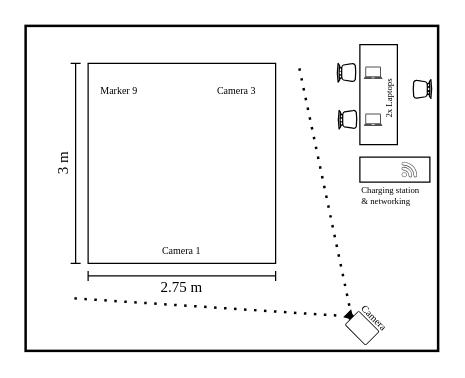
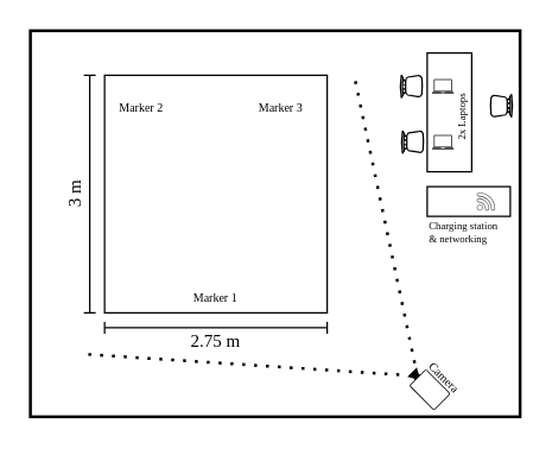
  <mxCell id="0" />
  <mxCell id="1" parent="0" />
  <mxCell id="2" value="" style="rounded=0;whiteSpace=wrap;html=1;connectable=1;allowArrows=0;strokeWidth=2;editable=1;movable=0;resizable=1;rotatable=0;deletable=1;locked=0;cloneable=0;" vertex="1" parent="1"><mxGeometry x="20" y="20" width="330" height="260" as="geometry" /></mxCell>
  <mxCell id="3" value="" style="rounded=0;whiteSpace=wrap;html=1;connectable=0;allowArrows=0;" vertex="1" parent="1"><mxGeometry x="70" y="50" width="150" height="160" as="geometry" /></mxCell>
  <mxCell id="4" value="3 m" style="text;html=1;align=center;verticalAlign=middle;whiteSpace=wrap;rounded=0;fontFamily=Times New Roman;rotation=-90;" vertex="1" parent="1"><mxGeometry x="20" y="115" width="60" height="30" as="geometry" /></mxCell>
  <mxCell id="5" value="2.75 m" style="text;html=1;align=center;verticalAlign=middle;whiteSpace=wrap;rounded=0;fontFamily=Times New Roman;rotation=0;" vertex="1" parent="1"><mxGeometry x="115" y="214" width="60" height="30" as="geometry" /></mxCell>
- <mxCell id="6" value="&lt;font style=&quot;font-size: 8px;&quot; face=&quot;Times New Roman&quot;&gt;Marker 9&lt;/font&gt;" style="text;html=1;align=center;verticalAlign=middle;whiteSpace=wrap;rounded=0;" vertex="1" parent="1"><mxGeometry x="65" y="55.5" width="60" height="30" as="geometry" /></mxCell>
+ <mxCell id="6" value="&lt;font style=&quot;font-size: 8px;&quot; face=&quot;Times New Roman&quot;&gt;Marker 2&lt;/font&gt;" style="text;html=1;align=center;verticalAlign=middle;whiteSpace=wrap;rounded=0;" vertex="1" parent="1"><mxGeometry x="65" y="55.5" width="60" height="30" as="geometry" /></mxCell>
  <mxCell id="7" value="" style="rounded=0;whiteSpace=wrap;html=1;" vertex="1" parent="1"><mxGeometry x="287.4" y="35" width="30" height="80" as="geometry" /></mxCell>
  <mxCell id="8" value="" style="endArrow=baseDash;html=1;rounded=0;startArrow=baseDash;startFill=0;endFill=0;" edge="1" parent="1"><mxGeometry width="50" height="50" relative="1" as="geometry"><mxPoint x="60" y="210" as="sourcePoint" /><mxPoint x="60" y="50" as="targetPoint" /></mxGeometry></mxCell>
  <mxCell id="9" value="" style="endArrow=baseDash;html=1;rounded=0;startArrow=baseDash;startFill=0;endFill=0;" edge="1" parent="1"><mxGeometry width="50" height="50" relative="1" as="geometry"><mxPoint x="70" y="220" as="sourcePoint" /><mxPoint x="220" y="220" as="targetPoint" /></mxGeometry></mxCell>
  <mxCell id="10" value="" style="verticalLabelPosition=bottom;html=1;verticalAlign=top;align=center;shape=mxgraph.floorplan.chair;rotation=-90;" vertex="1" parent="1"><mxGeometry x="269.2" y="50" width="15" height="15" as="geometry" /></mxCell>
  <mxCell id="11" value="" style="verticalLabelPosition=bottom;html=1;verticalAlign=top;align=center;shape=mxgraph.floorplan.chair;rotation=-90;" vertex="1" parent="1"><mxGeometry x="270" y="87.5" width="15" height="15" as="geometry" /></mxCell>
  <mxCell id="12" value="" style="rounded=0;whiteSpace=wrap;html=1;" vertex="1" parent="1"><mxGeometry x="287.4" y="125" width="56" height="20" as="geometry" /></mxCell>
  <mxCell id="13" value="" style="shape=image;html=1;verticalAlign=top;verticalLabelPosition=bottom;labelBackgroundColor=#ffffff;imageAspect=0;aspect=fixed;image=https://icons.diagrams.net/icon-cache1/Essential_App_2-2093/charging-energy-battery-electricity-1052.svg" vertex="1" parent="1"><mxGeometry x="297.6" y="127" width="16" height="16" as="geometry" /></mxCell>
  <mxCell id="14" value="" style="shape=image;html=1;verticalAlign=top;verticalLabelPosition=bottom;labelBackgroundColor=#ffffff;imageAspect=0;aspect=fixed;image=https://icons.diagrams.net/icon-cache1/48_Bubbles-2335/38.Location-Pin-610.svg" vertex="1" parent="1"><mxGeometry x="90" y="57.5" width="10" height="10" as="geometry" /></mxCell>
- <mxCell id="15" value="&lt;font style=&quot;font-size: 8px;&quot; face=&quot;Times New Roman&quot;&gt;Camera 3&lt;/font&gt;" style="text;html=1;align=center;verticalAlign=middle;whiteSpace=wrap;rounded=0;" vertex="1" parent="1"><mxGeometry x="159" y="55.5" width="60" height="30" as="geometry" /></mxCell>
+ <mxCell id="15" value="&lt;font style=&quot;font-size: 8px;&quot; face=&quot;Times New Roman&quot;&gt;Marker 3&lt;/font&gt;" style="text;html=1;align=center;verticalAlign=middle;whiteSpace=wrap;rounded=0;" vertex="1" parent="1"><mxGeometry x="159" y="55.5" width="60" height="30" as="geometry" /></mxCell>
  <mxCell id="16" value="" style="shape=image;html=1;verticalAlign=top;verticalLabelPosition=bottom;labelBackgroundColor=#ffffff;imageAspect=0;aspect=fixed;image=https://icons.diagrams.net/icon-cache1/48_Bubbles-2335/38.Location-Pin-610.svg" vertex="1" parent="1"><mxGeometry x="184" y="57.5" width="10" height="10" as="geometry" /></mxCell>
- <mxCell id="17" value="&lt;font style=&quot;font-size: 8px;&quot; face=&quot;Times New Roman&quot;&gt;Camera 1&lt;/font&gt;" style="text;html=1;align=center;verticalAlign=middle;whiteSpace=wrap;rounded=0;" vertex="1" parent="1"><mxGeometry x="115" y="184" width="60" height="30" as="geometry" /></mxCell>
+ <mxCell id="17" value="&lt;font style=&quot;font-size: 8px;&quot; face=&quot;Times New Roman&quot;&gt;Marker 1&lt;/font&gt;" style="text;html=1;align=center;verticalAlign=middle;whiteSpace=wrap;rounded=0;" vertex="1" parent="1"><mxGeometry x="115" y="184" width="60" height="30" as="geometry" /></mxCell>
  <mxCell id="18" value="" style="shape=image;html=1;verticalAlign=top;verticalLabelPosition=bottom;labelBackgroundColor=#ffffff;imageAspect=0;aspect=fixed;image=https://icons.diagrams.net/icon-cache1/48_Bubbles-2335/38.Location-Pin-610.svg" vertex="1" parent="1"><mxGeometry x="140" y="186" width="10" height="10" as="geometry" /></mxCell>
  <mxCell id="19" value="" style="points=[[0,0.5,0],[0.19,0.02,0],[0.59,0,0],[0.985,0.02,0],[1,0.5,0],[0.985,0.98,0],[0.59,1,0],[0.19,0.98,0]];verticalLabelPosition=bottom;sketch=0;html=1;verticalAlign=top;aspect=fixed;align=center;pointerEvents=1;shape=mxgraph.cisco19.camera;fillColor=#000000;strokeColor=none;rotation=45;" vertex="1" parent="1"><mxGeometry x="273" y="252" width="28.8" height="16" as="geometry" /></mxCell>
  <mxCell id="20" value="" style="endArrow=none;dashed=1;html=1;dashPattern=1 3;strokeWidth=2;rounded=0;" edge="1" parent="1"><mxGeometry width="50" height="50" relative="1" as="geometry"><mxPoint x="59" y="238" as="sourcePoint" /><mxPoint x="273" y="252" as="targetPoint" /></mxGeometry></mxCell>
  <mxCell id="21" value="" style="endArrow=none;dashed=1;html=1;dashPattern=1 3;strokeWidth=2;rounded=0;" edge="1" parent="1"><mxGeometry width="50" height="50" relative="1" as="geometry"><mxPoint x="239" y="54" as="sourcePoint" /><mxPoint x="279" y="244" as="targetPoint" /></mxGeometry></mxCell>
  <mxCell id="22" value="&lt;font style=&quot;font-size: 8px;&quot; face=&quot;Times New Roman&quot;&gt;Camera&lt;/font&gt;" style="text;html=1;align=center;verticalAlign=middle;whiteSpace=wrap;rounded=0;rotation=45;" vertex="1" parent="1"><mxGeometry x="270" y="238" width="60" height="30" as="geometry" /></mxCell>
  <mxCell id="23" value="" style="verticalLabelPosition=bottom;html=1;verticalAlign=top;align=center;shape=mxgraph.floorplan.chair;rotation=90;" vertex="1" parent="1"><mxGeometry x="330" y="63" width="15" height="15" as="geometry" /></mxCell>
  <mxCell id="24" value="" style="sketch=0;pointerEvents=1;shadow=0;dashed=0;html=1;strokeColor=none;fillColor=#505050;labelPosition=center;verticalLabelPosition=bottom;verticalAlign=top;outlineConnect=0;align=center;shape=mxgraph.office.devices.laptop;" vertex="1" parent="1"><mxGeometry x="290.5" y="52.5" width="15" height="10" as="geometry" /></mxCell>
  <mxCell id="25" value="" style="sketch=0;pointerEvents=1;shadow=0;dashed=0;html=1;strokeColor=none;fillColor=#505050;labelPosition=center;verticalLabelPosition=bottom;verticalAlign=top;outlineConnect=0;align=center;shape=mxgraph.office.devices.laptop;" vertex="1" parent="1"><mxGeometry x="290.5" y="90" width="15" height="10" as="geometry" /></mxCell>
  <mxCell id="26" value="" style="sketch=0;pointerEvents=1;shadow=0;dashed=0;html=1;strokeColor=none;fillColor=#434445;aspect=fixed;labelPosition=center;verticalLabelPosition=bottom;verticalAlign=top;align=center;outlineConnect=0;shape=mxgraph.vvd.wi_fi;" vertex="1" parent="1"><mxGeometry x="320.8" y="128.8" width="12.4" height="12.4" as="geometry" /></mxCell>
  <mxCell id="27" value="&lt;font&gt;Charging station &amp;amp; networking&lt;/font&gt;" style="text;html=1;align=left;verticalAlign=middle;whiteSpace=wrap;rounded=0;rotation=0;spacing=2;fontFamily=Times New Roman;fontSize=7;" vertex="1" parent="1"><mxGeometry x="287.4" y="141.2" width="54" height="30" as="geometry" /></mxCell>
  <mxCell id="28" value="&lt;font&gt;2x Laptops&lt;/font&gt;" style="text;html=1;align=center;verticalAlign=middle;whiteSpace=wrap;rounded=0;rotation=-90;spacing=2;fontFamily=Times New Roman;fontSize=7;" vertex="1" parent="1"><mxGeometry x="284.2" y="63" width="54" height="30" as="geometry" /></mxCell>
